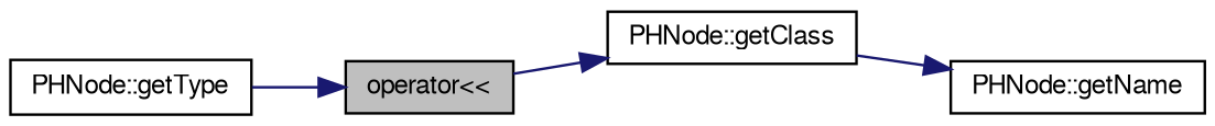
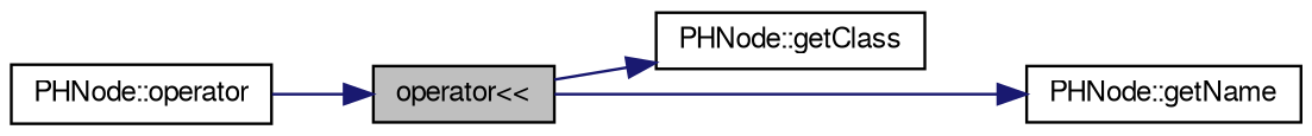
  digraph {
    rankdir=LR
    node [color=black fontname=FreeSans fontsize=10 shape=record]
    edge [color=midnightblue fontname=FreeSans fontsize=10 labelfontname=FreeSans labelfontsize=10 style=solid]
    n1 [fillcolor=grey75 fontcolor=black height=0.2 label="operator\<\<" style=filled width=0.4]
    n2 [height=0.2 label="PHNode::getClass" width=0.4]
    n3 [height=0.2 label="PHNode::getName" width=0.4]
-   n4 [height=0.2 label="PHNode::getType" width=0.4]
+   n4 [height=0.2 label="PHNode::operator" width=0.4]
    n1 -> n2
-   n2 -> n3
+   n1 -> n3
    n4 -> n1
  }
